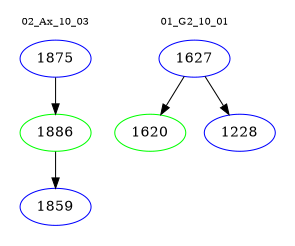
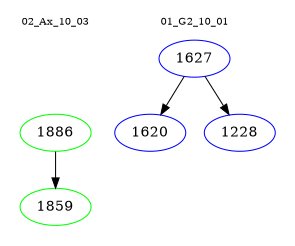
  digraph {
    node [color=blue]
    edge [color=black]
-   n1 [label=1875]
-   n2 [label=1859]
+   n2 [color=green label=1859]
    n3 [color=green label=1886]
    n4 [label=1627]
-   n5 [color=green label=1620]
+   n5 [label=1620]
    n6 [label=1228]
    subgraph cluster_1 {
      color=white
      fontsize=10
      label="02_Ax_10_03"
-     n1
      n2
      n3
    }
    subgraph cluster_2 {
      color=white
      fontsize=10
      label="01_G2_10_01"
      n4
      n5
      n6
    }
-   n1 -> n3
    n3 -> n2
    n4 -> n5
    n4 -> n6
  }
